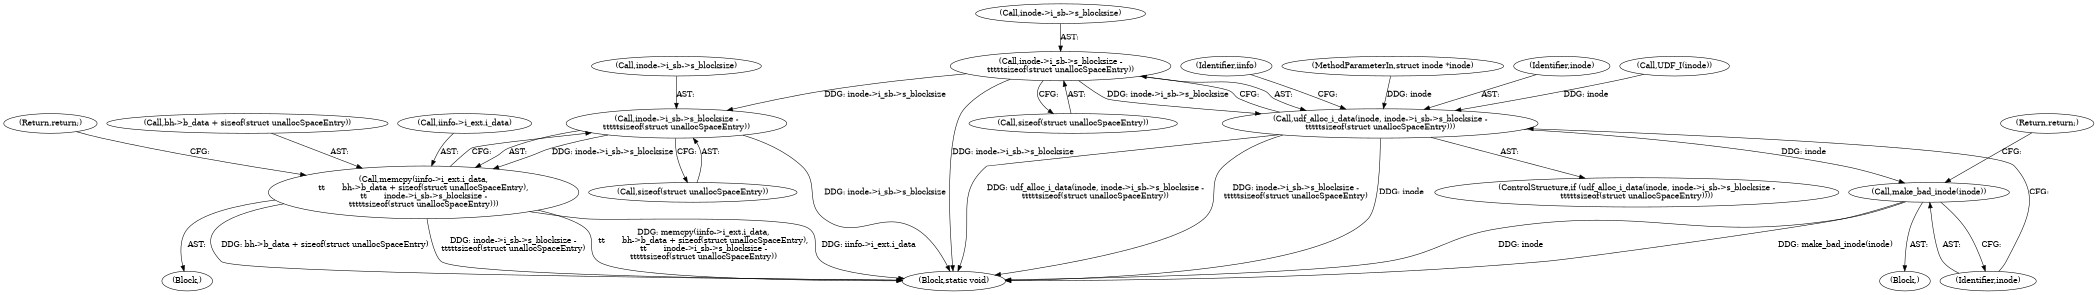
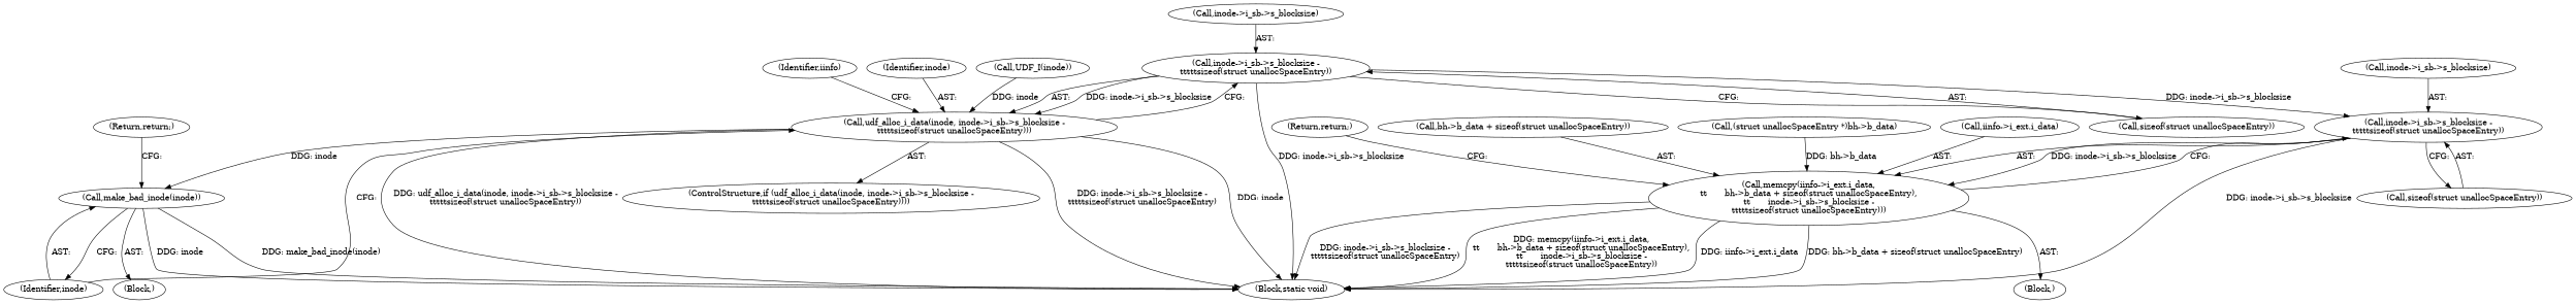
  digraph {
    n1 [label="(Call,inode->i_sb->s_blocksize -\n\t\t\t\t\tsizeof(struct unallocSpaceEntry))"]
    n2 [label="(Call,udf_alloc_i_data(inode, inode->i_sb->s_blocksize -\n\t\t\t\t\tsizeof(struct unallocSpaceEntry)))"]
    n3 [label="(Call,inode->i_sb->s_blocksize -\n\t\t\t\t\tsizeof(struct unallocSpaceEntry))"]
    n4 [label="(Block,static void)"]
    n5 [label="(Call,sizeof(struct unallocSpaceEntry))"]
    n6 [label="(Call,make_bad_inode(inode))"]
    n7 [label="(ControlStructure,if (udf_alloc_i_data(inode, inode->i_sb->s_blocksize -\n\t\t\t\t\tsizeof(struct unallocSpaceEntry))))"]
    n8 [label="(Call,memcpy(iinfo->i_ext.i_data,\n\t\t       bh->b_data + sizeof(struct unallocSpaceEntry),\n\t\t       inode->i_sb->s_blocksize -\n\t\t\t\t\tsizeof(struct unallocSpaceEntry)))"]
    n9 [label="(Call,sizeof(struct unallocSpaceEntry))"]
    n10 [label="(Block,)"]
    n11 [label="(Identifier,inode)"]
    n12 [label="(Block,)"]
    n13 [label="(Identifier,iinfo)"]
    n14 [label="(Return,return;)"]
    n15 [label="(Return,return;)"]
    n16 [label="(Call,bh->b_data + sizeof(struct unallocSpaceEntry))"]
-   n17 [label="(MethodParameterIn,struct inode *inode)"]
    n18 [label="(Identifier,inode)"]
    n19 [label="(Call,UDF_I(inode))"]
    n20 [label="(Call,inode->i_sb->s_blocksize)"]
    n21 [label="(Call,inode->i_sb->s_blocksize)"]
+   n22 [label="(Call,(struct unallocSpaceEntry *)bh->b_data)"]
    n23 [label="(Call,iinfo->i_ext.i_data)"]
    n1 -> n2 [label="AST: "]
    n1 -> n2 [label="DDG: inode->i_sb->s_blocksize"]
    n1 -> n3 [label="DDG: inode->i_sb->s_blocksize"]
    n1 -> n4 [label="DDG: inode->i_sb->s_blocksize"]
    n1 -> n5 [label="CFG: "]
    n2 -> n1 [label="CFG: "]
    n2 -> n4 [label="DDG: udf_alloc_i_data(inode, inode->i_sb->s_blocksize -\n\t\t\t\t\tsizeof(struct unallocSpaceEntry))"]
    n2 -> n4 [label="DDG: inode->i_sb->s_blocksize -\n\t\t\t\t\tsizeof(struct unallocSpaceEntry)"]
    n2 -> n4 [label="DDG: inode"]
    n2 -> n6 [label="DDG: inode"]
    n2 -> n7 [label="AST: "]
    n3 -> n4 [label="DDG: inode->i_sb->s_blocksize"]
    n3 -> n8 [label="AST: "]
    n3 -> n8 [label="DDG: inode->i_sb->s_blocksize"]
    n3 -> n9 [label="CFG: "]
    n5 -> n1 [label="AST: "]
    n6 -> n4 [label="DDG: make_bad_inode(inode)"]
    n6 -> n4 [label="DDG: inode"]
    n6 -> n10 [label="AST: "]
    n6 -> n11 [label="CFG: "]
    n8 -> n3 [label="CFG: "]
    n8 -> n4 [label="DDG: bh->b_data + sizeof(struct unallocSpaceEntry)"]
    n8 -> n4 [label="DDG: inode->i_sb->s_blocksize -\n\t\t\t\t\tsizeof(struct unallocSpaceEntry)"]
    n8 -> n4 [label="DDG: memcpy(iinfo->i_ext.i_data,\n\t\t       bh->b_data + sizeof(struct unallocSpaceEntry),\n\t\t       inode->i_sb->s_blocksize -\n\t\t\t\t\tsizeof(struct unallocSpaceEntry))"]
    n8 -> n4 [label="DDG: iinfo->i_ext.i_data"]
    n8 -> n12 [label="AST: "]
    n9 -> n3 [label="AST: "]
    n11 -> n2 [label="CFG: "]
    n11 -> n6 [label="AST: "]
    n13 -> n2 [label="CFG: "]
    n14 -> n8 [label="CFG: "]
    n15 -> n6 [label="CFG: "]
    n16 -> n8 [label="AST: "]
-   n17 -> n2 [label="DDG: inode"]
    n18 -> n2 [label="AST: "]
    n19 -> n2 [label="DDG: inode"]
    n20 -> n1 [label="AST: "]
    n21 -> n3 [label="AST: "]
+   n22 -> n8 [label="DDG: bh->b_data"]
    n23 -> n8 [label="AST: "]
  }
